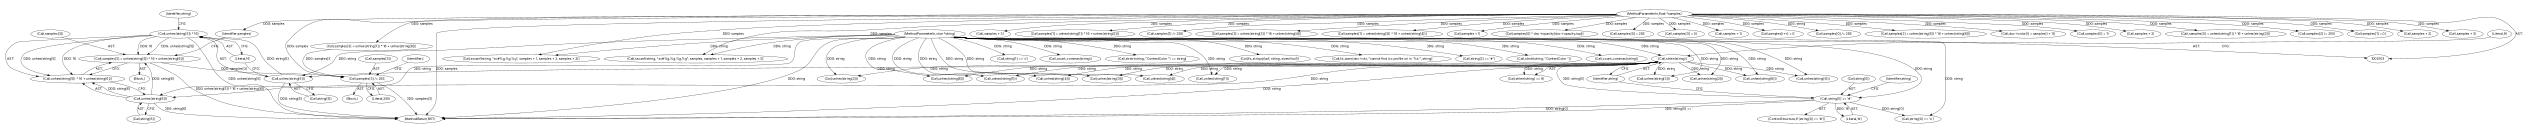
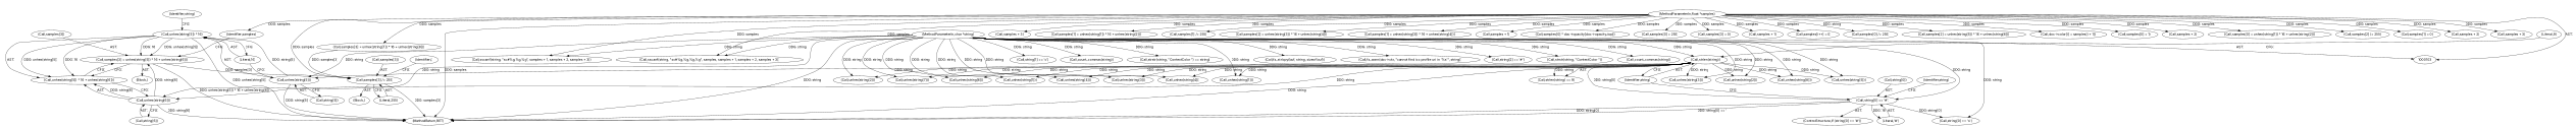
  digraph {
    fontname=Inter
    node [fontname=Inter]
    edge [fontname=Inter]
    n1 [label="(Call,samples[3] = unhex(string[5]) * 16 + unhex(string[6]))"]
    n2 [label="(Call,samples[3] /= 255)"]
    n3 [label="(MethodReturn,RET)"]
    n4 [label="(Block,)"]
    n5 [label="(Call,unhex(string[5]) * 16 + unhex(string[6]))"]
    n6 [label="(Block,)"]
    n7 [label="(Literal,255)"]
    n8 [label="(Call,unhex(string[6]))"]
    n9 [label="(Call,unhex(string[5]) * 16)"]
    n10 [label="(Literal,16)"]
    n11 [label="(Call,unhex(string[5]))"]
    n12 [label="(Call,string[5])"]
    n13 [label="(Call,strlen(string))"]
    n14 [label="(Call,unhex(string[2]))"]
    n15 [label="(Call,unhex(string[4]))"]
    n16 [label="(Call,unhex(string[1]))"]
+   n17 [label="(Call,unhex(string[7]))"]
    n18 [label="(Call,unhex(string[3]))"]
    n19 [label="(Call,unhex(string[8]))"]
    n20 [label="(Identifier,string)"]
    n21 [label="(Call,unhex(string[5]))"]
    n22 [label="(Call,unhex(string[4]))"]
    n23 [label="(Call,unhex(string[2]))"]
    n24 [label="(Call,unhex(string[6]))"]
    n25 [label="(Call,unhex(string[1]))"]
    n26 [label="(Call,unhex(string[3]))"]
    n27 [label="(Call,strlen(string) == 9)"]
    n28 [label="(Call,string[6])"]
    n29 [label="(Call,string[0] == '#')"]
    n30 [label="(Literal,'#')"]
    n31 [label="(Call,string[0] == 's')"]
    n32 [label="(ControlStructure,if (string[0] == '#'))"]
    n33 [label="(MethodParameterIn,char *string)"]
    n34 [label="(Call,string[1] == 'c')"]
    n35 [label="(Call,count_commas(string))"]
    n36 [label="(Call,strstr(string, \"ContextColor \") == string)"]
    n37 [label="(Call,sscanf(string, \"sc#%g,%g,%g\", samples + 1, samples + 2, samples + 3))"]
    n38 [label="(Call,fz_strlcpy(buf, string, sizeof buf))"]
    n39 [label="(Call,sscanf(string, \"sc#%g,%g,%g,%g\", samples, samples + 1, samples + 2, samples + 3))"]
    n40 [label="(Call,fz_warn(doc->ctx, \"cannot find icc profile uri in '%s'\", string))"]
    n41 [label="(Call,string[2] == '#')"]
    n42 [label="(Call,strstr(string, \"ContextColor \"))"]
    n43 [label="(Call,count_commas(string))"]
    1000103
    n45 [label="(MethodParameterIn,float *samples)"]
    n46 [label="(Call,samples + 3)"]
    n47 [label="(Call,samples[1] = unhex(string[1]) * 16 + unhex(string[2]))"]
    n48 [label="(Call,samples[1] /= 255)"]
    n49 [label="(Call,samples[2] = unhex(string[3]) * 16 + unhex(string[4]))"]
    n50 [label="(Call,samples[1] = unhex(string[3]) * 16 + unhex(string[4]))"]
    n51 [label="(Call,samples + 1)"]
    n52 [label="(Call,samples[0] * doc->opacity[doc->opacity_top])"]
    n53 [label="(Call,samples[0] = 255)"]
    n54 [label="(Call,samples[3] = 0)"]
    n55 [label="(Call,samples + 1)"]
    n56 [label="(Call,samples[i++] = 0)"]
    n57 [label="(Call,samples[0] /= 255)"]
    n58 [label="(Call,samples[2] = unhex(string[5]) * 16 + unhex(string[6]))"]
    n59 [label="(Call,doc->color[i] = samples[i + 1])"]
    n60 [label="(Call,samples[0] = 1)"]
    n61 [label="(Call,samples + 2)"]
    n62 [label="(Call,samples[0] = unhex(string[1]) * 16 + unhex(string[2]))"]
    n63 [label="(Call,samples[2] /= 255)"]
    n64 [label="(Call,samples[1] = 0)"]
    n65 [label="(Call,samples + 2)"]
    n66 [label="(Call,samples[3] = unhex(string[7]) * 16 + unhex(string[8]))"]
    n67 [label="(Call,samples + 3)"]
    n68 [label="(Identifier,samples)"]
    n69 [label="(Call,string[0])"]
    n70 [label="(Identifier,i)"]
    n71 [label="(Identifier,string)"]
    n72 [label="(Identifier,string)"]
    n73 [label="(Call,samples[3])"]
    n74 [label="(Call,samples[3])"]
    n75 [label="(Literal,9)"]
    n1 -> n2 [label="DDG: samples[3]"]
    n1 -> n3 [label="DDG: unhex(string[5]) * 16 + unhex(string[6])"]
    n1 -> n4 [label="AST: "]
    n1 -> n5 [label="CFG: "]
    n2 -> n3 [label="DDG: samples[3]"]
    n2 -> n6 [label="AST: "]
    n2 -> n7 [label="CFG: "]
-   n5 -> n1 [label="AST: "]
+   n5 -> n1 [label="CFG: "]
    n5 -> n8 [label="CFG: "]
    n7 -> n2 [label="AST: "]
    n8 -> n1 [label="DDG: string[6]"]
    n8 -> n3 [label="DDG: string[6]"]
    n8 -> n5 [label="AST: "]
    n8 -> n5 [label="DDG: string[6]"]
    n8 -> n28 [label="CFG: "]
    n9 -> n1 [label="DDG: unhex(string[5])"]
    n9 -> n1 [label="DDG: 16"]
    n9 -> n3 [label="DDG: unhex(string[5])"]
    n9 -> n5 [label="AST: "]
    n9 -> n5 [label="DDG: unhex(string[5])"]
    n9 -> n5 [label="DDG: 16"]
    n9 -> n10 [label="CFG: "]
    n10 -> n9 [label="AST: "]
    n10 -> n11 [label="CFG: "]
    n11 -> n3 [label="DDG: string[5]"]
    n11 -> n9 [label="AST: "]
    n11 -> n9 [label="DDG: string[5]"]
    n11 -> n12 [label="CFG: "]
    n12 -> n11 [label="AST: "]
    n13 -> n3 [label="DDG: string"]
    n13 -> n8 [label="DDG: string"]
    n13 -> n11 [label="DDG: string"]
    n13 -> n14 [label="DDG: string"]
    n13 -> n15 [label="DDG: string"]
    n13 -> n16 [label="DDG: string"]
+   n13 -> n17 [label="DDG: string"]
    n13 -> n18 [label="DDG: string"]
    n13 -> n19 [label="DDG: string"]
    n13 -> n20 [label="CFG: "]
    n13 -> n21 [label="DDG: string"]
    n13 -> n22 [label="DDG: string"]
    n13 -> n23 [label="DDG: string"]
    n13 -> n24 [label="DDG: string"]
    n13 -> n25 [label="DDG: string"]
    n13 -> n26 [label="DDG: string"]
    n13 -> n27 [label="AST: "]
    n13 -> n27 [label="DDG: string"]
    n20 -> n13 [label="AST: "]
    n20 -> n29 [label="CFG: "]
    n28 -> n8 [label="AST: "]
    n29 -> n3 [label="DDG: string[0]"]
    n29 -> n3 [label="DDG: string[0] == '"]
    n29 -> n13 [label="DDG: string[0]"]
    n29 -> n30 [label="DDG: 16"]
    n29 -> n31 [label="DDG: string[0]"]
    n29 -> n32 [label="AST: "]
    n30 -> n29 [label="AST: "]
    n33 -> n3 [label="DDG: string"]
    n33 -> n8 [label="DDG: string"]
    n33 -> n11 [label="DDG: string"]
    n33 -> n13 [label="DDG: string"]
    n33 -> n14 [label="DDG: string"]
    n33 -> n15 [label="DDG: string"]
    n33 -> n16 [label="DDG: string"]
+   n33 -> n17 [label="DDG: string"]
    n33 -> n18 [label="DDG: string"]
    n33 -> n19 [label="DDG: string"]
    n33 -> n21 [label="DDG: string"]
    n33 -> n22 [label="DDG: string"]
    n33 -> n23 [label="DDG: string"]
    n33 -> n24 [label="DDG: string"]
    n33 -> n25 [label="DDG: string"]
    n33 -> n26 [label="DDG: string"]
    n33 -> n29 [label="DDG: string"]
    n33 -> n31 [label="DDG: string"]
    n33 -> n34 [label="DDG: string"]
    n33 -> n35 [label="DDG: string"]
    n33 -> n36 [label="DDG: string"]
    n33 -> n37 [label="DDG: string"]
    n33 -> n38 [label="DDG: string"]
    n33 -> n39 [label="DDG: string"]
    n33 -> n40 [label="DDG: string"]
    n33 -> n41 [label="DDG: string"]
    n33 -> n42 [label="DDG: string"]
    n33 -> n43 [label="DDG: string"]
    n33 -> 1000103 [label="AST: "]
    n45 -> n2 [label="DDG: samples"]
    n45 -> n3 [label="DDG: samples"]
    n45 -> n37 [label="DDG: samples"]
    n45 -> n39 [label="DDG: samples"]
    n45 -> 1000103 [label="AST: "]
    n45 -> n46 [label="DDG: samples"]
    n45 -> n47 [label="DDG: samples"]
    n45 -> n48 [label="DDG: samples"]
    n45 -> n49 [label="DDG: samples"]
    n45 -> n50 [label="DDG: samples"]
    n45 -> n51 [label="DDG: samples"]
    n45 -> n52 [label="DDG: samples"]
    n45 -> n53 [label="DDG: samples"]
    n45 -> n54 [label="DDG: samples"]
    n45 -> n55 [label="DDG: samples"]
    n45 -> n56 [label="DDG: samples"]
    n45 -> n57 [label="DDG: string"]
    n45 -> n58 [label="DDG: samples"]
    n45 -> n59 [label="DDG: samples"]
    n45 -> n60 [label="DDG: samples"]
    n45 -> n61 [label="DDG: samples"]
    n45 -> n62 [label="DDG: samples"]
    n45 -> n63 [label="DDG: samples"]
    n45 -> n64 [label="DDG: samples"]
    n45 -> n65 [label="DDG: samples"]
    n45 -> n66 [label="DDG: samples"]
    n45 -> n67 [label="DDG: samples"]
    n45 -> n68 [label="DDG: samples"]
    n66 -> n2 [label="DDG: samples[3]"]
    n68 -> n1 [label="CFG: "]
    n69 -> n29 [label="AST: "]
    n70 -> n2 [label="CFG: "]
    n71 -> n9 [label="CFG: "]
    n72 -> n29 [label="CFG: "]
    n73 -> n1 [label="AST: "]
    n74 -> n2 [label="AST: "]
    n75 -> n13 [label="CFG: "]
  }
